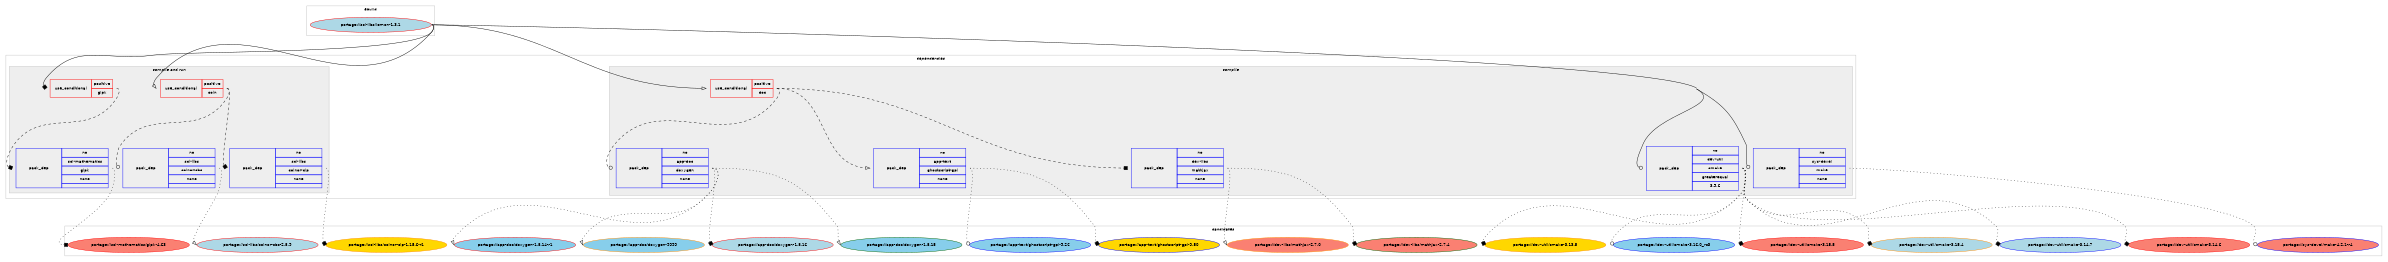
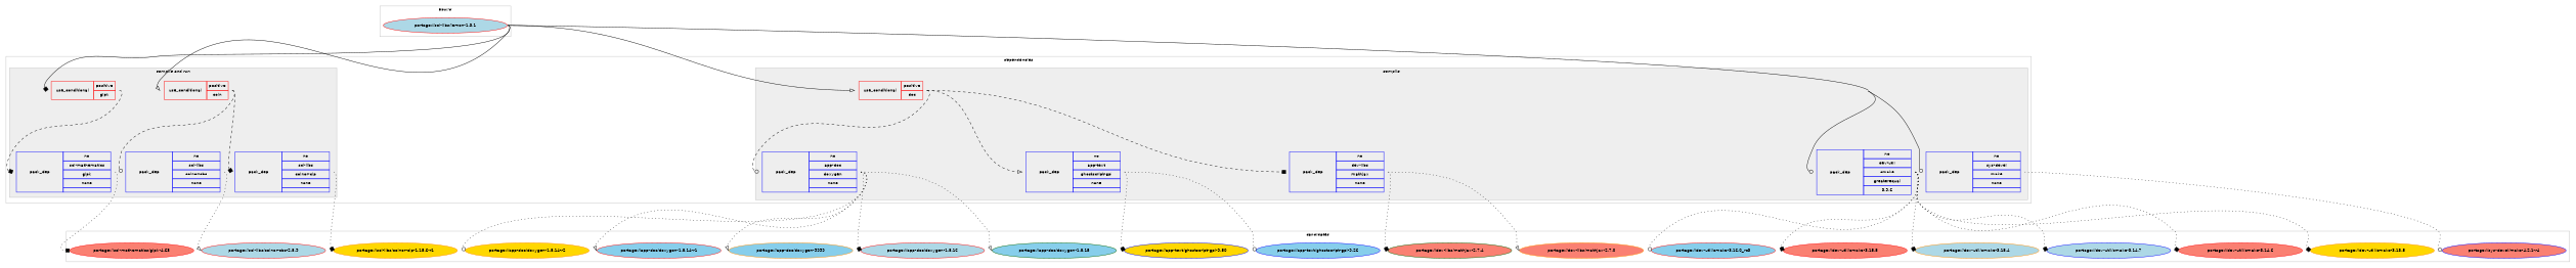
  digraph {
    compound=true
    concentrate=true
    fontname=Helvetica
    fontsize=10
    newrank=true
    rankdir=TB
    ranksep=1.5
    node [color=blue fontname=Helvetica fontsize=10 style=filled]
    edge [arrowhead=box headport=w style=dotted tailport=e weight=100]
    n1 [color=red fillcolor=lightblue label="portage://sci-libs/lemon-1.3.1" width=4]
    n2 [label=<<TABLE BORDER="0" CELLBORDER="1" CELLSPACING="0" CELLPADDING="4" WIDTH="220"><TR><TD ROWSPAN="6" CELLPADDING="30">pack_dep</TD></TR><TR><TD WIDTH="110">no</TD></TR><TR><TD>app-doc</TD></TR><TR><TD>doxygen</TD></TR><TR><TD>none</TD></TR><TR><TD></TD></TR></TABLE>> shape=none style=""]
    n3 [label=<<TABLE BORDER="0" CELLBORDER="1" CELLSPACING="0" CELLPADDING="4" WIDTH="220"><TR><TD ROWSPAN="6" CELLPADDING="30">pack_dep</TD></TR><TR><TD WIDTH="110">no</TD></TR><TR><TD>app-text</TD></TR><TR><TD>ghostscript-gpl</TD></TR><TR><TD>none</TD></TR><TR><TD></TD></TR></TABLE>> shape=none style=""]
    n4 [label=<<TABLE BORDER="0" CELLBORDER="1" CELLSPACING="0" CELLPADDING="4" WIDTH="220"><TR><TD ROWSPAN="6" CELLPADDING="30">pack_dep</TD></TR><TR><TD WIDTH="110">no</TD></TR><TR><TD>dev-libs</TD></TR><TR><TD>mathjax</TD></TR><TR><TD>none</TD></TR><TR><TD></TD></TR></TABLE>> shape=none style=""]
    n5 [color=red label=<<TABLE BORDER="0" CELLBORDER="1" CELLSPACING="0" CELLPADDING="4"><TR><TD ROWSPAN="3" CELLPADDING="10">use_conditional</TD></TR><TR><TD>positive</TD></TR><TR><TD>doc</TD></TR></TABLE>> shape=none style=""]
    n6 [label=<<TABLE BORDER="0" CELLBORDER="1" CELLSPACING="0" CELLPADDING="4" WIDTH="220"><TR><TD ROWSPAN="6" CELLPADDING="30">pack_dep</TD></TR><TR><TD WIDTH="110">no</TD></TR><TR><TD>dev-util</TD></TR><TR><TD>cmake</TD></TR><TR><TD>greaterequal</TD></TR><TR><TD>3.9.6</TD></TR></TABLE>> shape=none style=""]
    n7 [label=<<TABLE BORDER="0" CELLBORDER="1" CELLSPACING="0" CELLPADDING="4" WIDTH="220"><TR><TD ROWSPAN="6" CELLPADDING="30">pack_dep</TD></TR><TR><TD WIDTH="110">no</TD></TR><TR><TD>sys-devel</TD></TR><TR><TD>make</TD></TR><TR><TD>none</TD></TR><TR><TD></TD></TR></TABLE>> shape=none style=""]
    n8 [label=<<TABLE BORDER="0" CELLBORDER="1" CELLSPACING="0" CELLPADDING="4" WIDTH="220"><TR><TD ROWSPAN="6" CELLPADDING="30">pack_dep</TD></TR><TR><TD WIDTH="110">no</TD></TR><TR><TD>sci-libs</TD></TR><TR><TD>coinor-cbc</TD></TR><TR><TD>none</TD></TR><TR><TD></TD></TR></TABLE>> shape=none style=""]
    n9 [label=<<TABLE BORDER="0" CELLBORDER="1" CELLSPACING="0" CELLPADDING="4" WIDTH="220"><TR><TD ROWSPAN="6" CELLPADDING="30">pack_dep</TD></TR><TR><TD WIDTH="110">no</TD></TR><TR><TD>sci-libs</TD></TR><TR><TD>coinor-clp</TD></TR><TR><TD>none</TD></TR><TR><TD></TD></TR></TABLE>> shape=none style=""]
    n10 [color=red label=<<TABLE BORDER="0" CELLBORDER="1" CELLSPACING="0" CELLPADDING="4"><TR><TD ROWSPAN="3" CELLPADDING="10">use_conditional</TD></TR><TR><TD>positive</TD></TR><TR><TD>coin</TD></TR></TABLE>> shape=none style=""]
    n11 [label=<<TABLE BORDER="0" CELLBORDER="1" CELLSPACING="0" CELLPADDING="4" WIDTH="220"><TR><TD ROWSPAN="6" CELLPADDING="30">pack_dep</TD></TR><TR><TD WIDTH="110">no</TD></TR><TR><TD>sci-mathematics</TD></TR><TR><TD>glpk</TD></TR><TR><TD>none</TD></TR><TR><TD></TD></TR></TABLE>> shape=none style=""]
    n12 [color=red label=<<TABLE BORDER="0" CELLBORDER="1" CELLSPACING="0" CELLPADDING="4"><TR><TD ROWSPAN="3" CELLPADDING="10">use_conditional</TD></TR><TR><TD>positive</TD></TR><TR><TD>glpk</TD></TR></TABLE>> shape=none style=""]
    n13 [color=red fillcolor=skyblue label="portage://app-doc/doxygen-1.8.14-r1" width=4]
+   n14 [color=darkorange fillcolor=gold label="portage://app-doc/doxygen-1.8.14-r2" width=4]
    n15 [color=darkgreen fillcolor=skyblue label="portage://app-doc/doxygen-1.8.15" width=4]
    n16 [color=red fillcolor=lightblue label="portage://app-doc/doxygen-1.8.16" width=4]
    n17 [color=darkorange fillcolor=skyblue label="portage://app-doc/doxygen-9999" width=4]
    n18 [fillcolor=skyblue label="portage://app-text/ghostscript-gpl-9.26" width=4]
    n19 [fillcolor=gold label="portage://app-text/ghostscript-gpl-9.50" width=4]
    n20 [color=darkorange fillcolor=salmon label="portage://dev-libs/mathjax-2.7.0" width=4]
    n21 [color=darkgreen fillcolor=salmon label="portage://dev-libs/mathjax-2.7.4" width=4]
    n22 [color=darkorange fillcolor=gold label="portage://dev-util/cmake-3.13.5" width=4]
    n23 [color=red fillcolor=salmon label="portage://dev-util/cmake-3.14.6" width=4]
    n24 [fillcolor=lightblue label="portage://dev-util/cmake-3.14.7" width=4]
    n25 [color=darkorange fillcolor=lightblue label="portage://dev-util/cmake-3.15.4" width=4]
    n26 [color=red fillcolor=salmon label="portage://dev-util/cmake-3.15.5" width=4]
-   n27 [fillcolor=skyblue label="portage://dev-util/cmake-3.16.0_rc3" width=4]
+   n27 [color=red fillcolor=skyblue label="portage://dev-util/cmake-3.16.0_rc3" width=4]
    n28 [fillcolor=salmon label="portage://sys-devel/make-4.2.1-r4" width=4]
    n29 [color=red fillcolor=lightblue label="portage://sci-libs/coinor-cbc-2.8.9" width=4]
    n30 [color=darkorange fillcolor=gold label="portage://sci-libs/coinor-clp-1.15.6-r1" width=4]
    n31 [color=red fillcolor=salmon label="portage://sci-mathematics/glpk-4.63" width=4]
    subgraph cluster_1 {
      color=gray
      label=<<i>ebuild</i>>
      rank=same
      n1
    }
    subgraph cluster_2 {
      color=gray
      label=<<i>dependencies</i>>
      subgraph cluster_3 {
        color=gray
        fillcolor="#eeeeee"
        label=<<i>compile</i>>
        style=filled
        subgraph sub_4 {
          color=gray
          fillcolor="#eeeeee"
          label=<<i>compile</i>>
          style=filled
          n5
          subgraph sub_5 {
            color=gray
            fillcolor="#eeeeee"
            label=<<i>compile</i>>
            style=filled
            n2
          }
          subgraph sub_6 {
            color=gray
            fillcolor="#eeeeee"
            label=<<i>compile</i>>
            style=filled
            n3
          }
          subgraph sub_7 {
            color=gray
            fillcolor="#eeeeee"
            label=<<i>compile</i>>
            style=filled
            n4
          }
        }
        subgraph sub_8 {
          color=gray
          fillcolor="#eeeeee"
          label=<<i>compile</i>>
          style=filled
          n6
        }
        subgraph sub_9 {
          color=gray
          fillcolor="#eeeeee"
          label=<<i>compile</i>>
          style=filled
          n7
        }
      }
      subgraph cluster_10 {
        color=gray
        fillcolor="#eeeeee"
        label=<<i>compile and run</i>>
        style=filled
        subgraph sub_11 {
          color=gray
          fillcolor="#eeeeee"
          label=<<i>compile and run</i>>
          style=filled
          n10
          subgraph sub_12 {
            color=gray
            fillcolor="#eeeeee"
            label=<<i>compile and run</i>>
            style=filled
            n8
          }
          subgraph sub_13 {
            color=gray
            fillcolor="#eeeeee"
            label=<<i>compile and run</i>>
            style=filled
            n9
          }
        }
        subgraph sub_14 {
          color=gray
          fillcolor="#eeeeee"
          label=<<i>compile and run</i>>
          style=filled
          n12
          subgraph sub_15 {
            color=gray
            fillcolor="#eeeeee"
            label=<<i>compile and run</i>>
            style=filled
            n11
          }
        }
      }
      subgraph cluster_16 {
        color=gray
        fillcolor="#eeeeee"
        label=<<i>run</i>>
        style=filled
      }
    }
    subgraph cluster_17 {
      color=gray
      label=<<i>candidates</i>>
      rank=same
      subgraph sub_18 {
        color=black
        label=<<i>candidates</i>>
        nodesep=1
        rank=same
        n13
+       n14
        n15
        n16
        n17
      }
      subgraph sub_19 {
        color=black
        label=<<i>candidates</i>>
        nodesep=1
        rank=same
        n18
        n19
      }
      subgraph sub_20 {
        color=black
        label=<<i>candidates</i>>
        nodesep=1
        rank=same
        n20
        n21
      }
      subgraph sub_21 {
        color=black
        label=<<i>candidates</i>>
        nodesep=1
        rank=same
        n22
        n23
        n24
        n25
        n26
        n27
      }
      subgraph sub_22 {
        color=black
        label=<<i>candidates</i>>
        nodesep=1
        rank=same
        n28
      }
      subgraph sub_23 {
        color=black
        label=<<i>candidates</i>>
        nodesep=1
        rank=same
        n29
      }
      subgraph sub_24 {
        color=black
        label=<<i>candidates</i>>
        nodesep=1
        rank=same
        n30
      }
      subgraph sub_25 {
        color=black
        label=<<i>candidates</i>>
        nodesep=1
        rank=same
        n31
      }
    }
    n1 -> n5 [arrowhead=onormal style=solid weight=20]
    n1 -> n6 [arrowhead=odot style=solid weight=20]
    n1 -> n7 [arrowhead=odot style=solid weight=20]
    n1 -> n10 [arrowhead=onormal style=solid weight=20]
    n1 -> n12 [style=solid weight=20]
    n2 -> n13 [arrowhead=onormal]
+   n2 -> n14 [arrowhead=odot]
    n2 -> n15 [arrowhead=onormal]
    n2 -> n16
    n2 -> n17 [arrowhead=onormal]
    n3 -> n18 [arrowhead=odot]
    n3 -> n19
    n4 -> n20 [arrowhead=onormal]
    n4 -> n21
    n5 -> n2 [arrowhead=odot style=dashed weight=20]
    n5 -> n3 [arrowhead=onormal style=dashed weight=20]
    n5 -> n4 [style=dashed weight=20]
    n6 -> n22
    n6 -> n23
    n6 -> n24
    n6 -> n25
    n6 -> n26
    n6 -> n27 [arrowhead=odot]
    n7 -> n28 [arrowhead=odot]
    n8 -> n29 [arrowhead=onormal]
    n9 -> n30
    n10 -> n8 [arrowhead=odot style=dashed weight=20]
    n10 -> n9 [style=dashed weight=20]
    n11 -> n31
    n12 -> n11 [style=dashed weight=20]
  }
